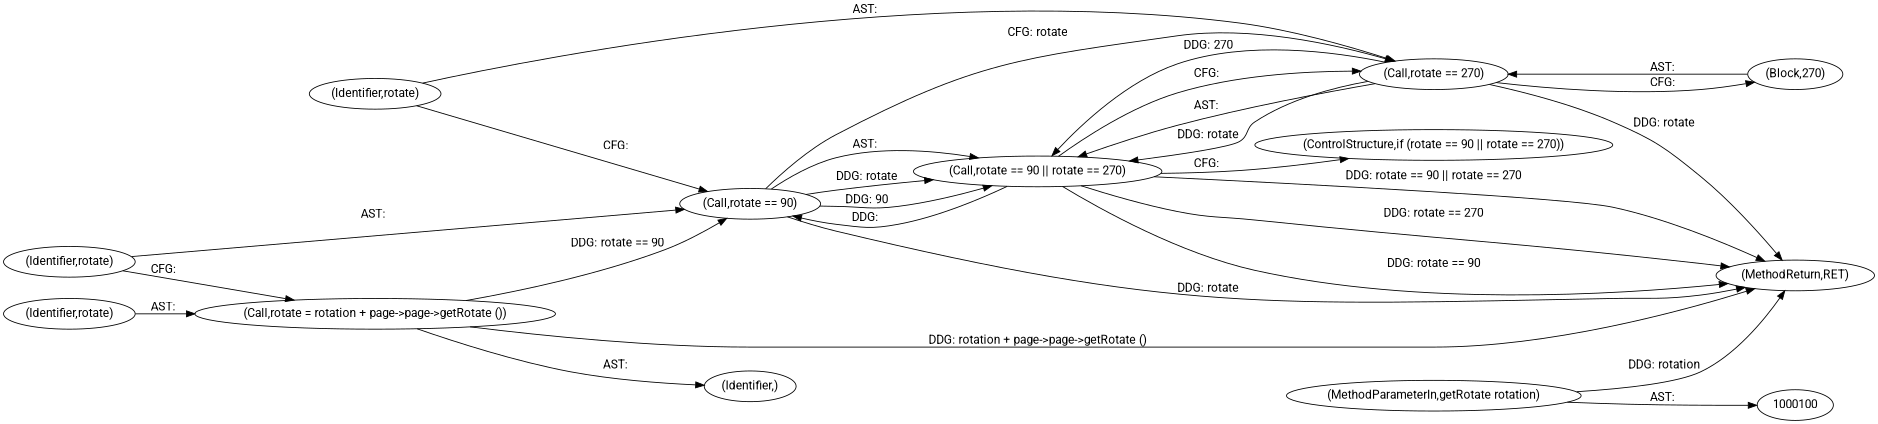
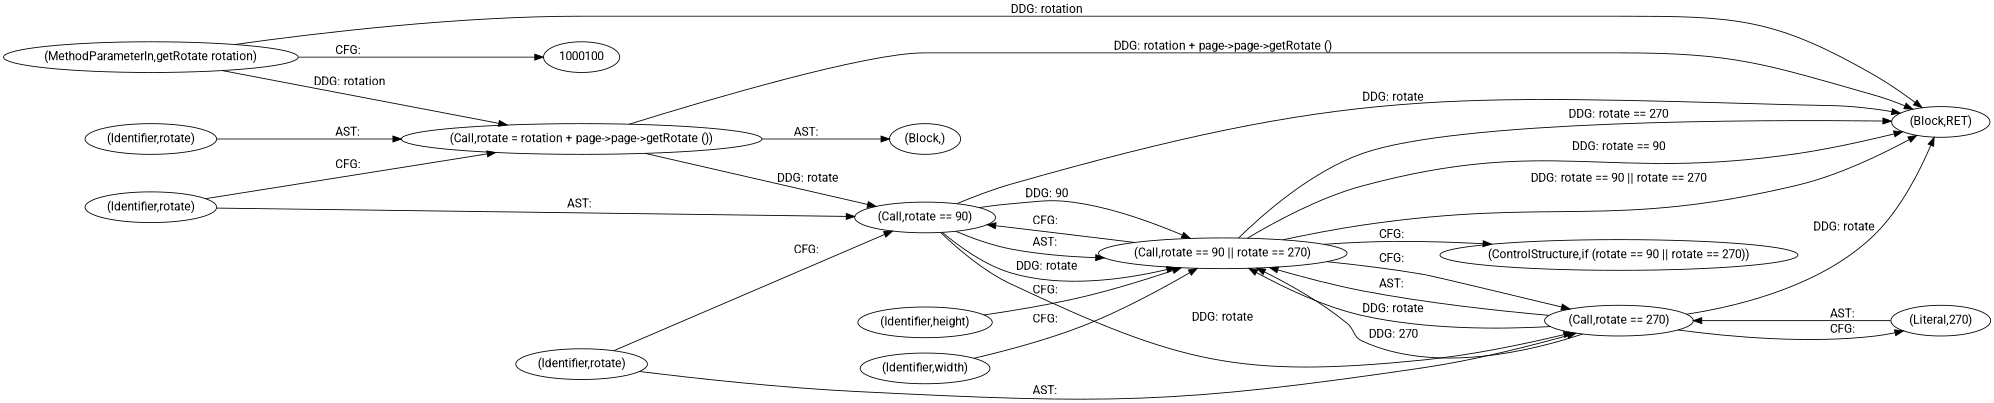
  digraph {
    fontname=Roboto
    rankdir=LR
    node [fontname=Roboto]
    edge [fontname=Roboto]
    n1 [label="(Call,rotate = rotation + page->page->getRotate ())"]
    n2 [label="(Call,rotate == 90)"]
-   n3 [label="(MethodReturn,RET)"]
-   n4 [label="(Identifier,)"]
+   n3 [label="(Block,RET)"]
+   n4 [label="(Block,)"]
    n5 [label="(Call,rotate == 90 || rotate == 270)"]
    n6 [label="(Call,rotate == 270)"]
    n7 [label="(MethodParameterIn,getRotate rotation)"]
    1000100
    n9 [label="(ControlStructure,if (rotate == 90 || rotate == 270))"]
-   n10 [label="(Block,270)"]
+   n10 [label="(Literal,270)"]
+   n11 [label="(Identifier,height)"]
+   n12 [label="(Identifier,width)"]
    n13 [label="(Identifier,rotate)"]
    n14 [label="(Identifier,rotate)"]
    n15 [label="(Identifier,rotate)"]
-   n1 -> n2 [label="DDG: rotate == 90"]
+   n1 -> n2 [label="DDG: rotate"]
    n1 -> n3 [label="DDG: rotation + page->page->getRotate ()"]
    n1 -> n4 [label="AST: "]
    n2 -> n3 [label="DDG: rotate"]
    n2 -> n5 [label="AST: "]
    n2 -> n5 [label="DDG: rotate"]
    n2 -> n5 [label="DDG: 90"]
-   n2 -> n6 [label="CFG: rotate"]
-   n5 -> n2 [label="DDG: "]
+   n2 -> n6 [label="DDG: rotate"]
+   n5 -> n2 [label="CFG: "]
    n5 -> n3 [label="DDG: rotate == 270"]
    n5 -> n3 [label="DDG: rotate == 90"]
    n5 -> n3 [label="DDG: rotate == 90 || rotate == 270"]
    n5 -> n6 [label="CFG: "]
    n5 -> n9 [label="CFG: "]
    n6 -> n3 [label="DDG: rotate"]
    n6 -> n5 [label="AST: "]
    n6 -> n5 [label="DDG: rotate"]
    n6 -> n5 [label="DDG: 270"]
    n6 -> n10 [label="CFG: "]
+   n7 -> n1 [label="DDG: rotation"]
    n7 -> n3 [label="DDG: rotation"]
-   n7 -> 1000100 [label="AST: "]
+   n7 -> 1000100 [label="CFG: "]
    n10 -> n6 [label="AST: "]
+   n11 -> n5 [label="CFG: "]
+   n12 -> n5 [label="CFG: "]
    n13 -> n2 [label="CFG: "]
    n13 -> n6 [label="AST: "]
    n14 -> n1 [label="AST: "]
    n15 -> n1 [label="CFG: "]
    n15 -> n2 [label="AST: "]
  }
